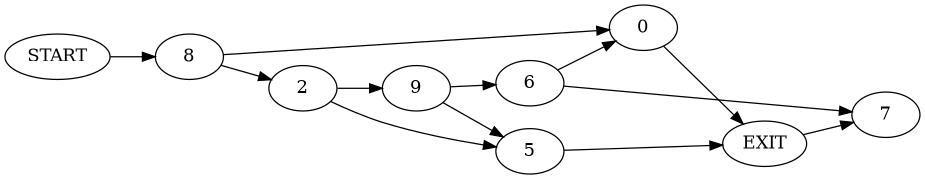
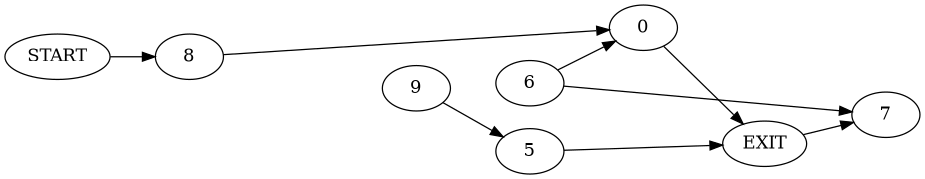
  digraph {
    rankdir=LR
    n1 [label=START]
    n2 [label=8]
-   2
    n4 [label=0]
    n5 [label=EXIT]
    7
    n7 [label=9]
    5
    6
    n1 -> n2
-   n2 -> 2
    n2 -> n4
-   2 -> n7
-   2 -> 5
    n4 -> n5
    n5 -> 7
    n7 -> 5
-   n7 -> 6
    5 -> n5
    6 -> n4
    6 -> 7
  }
